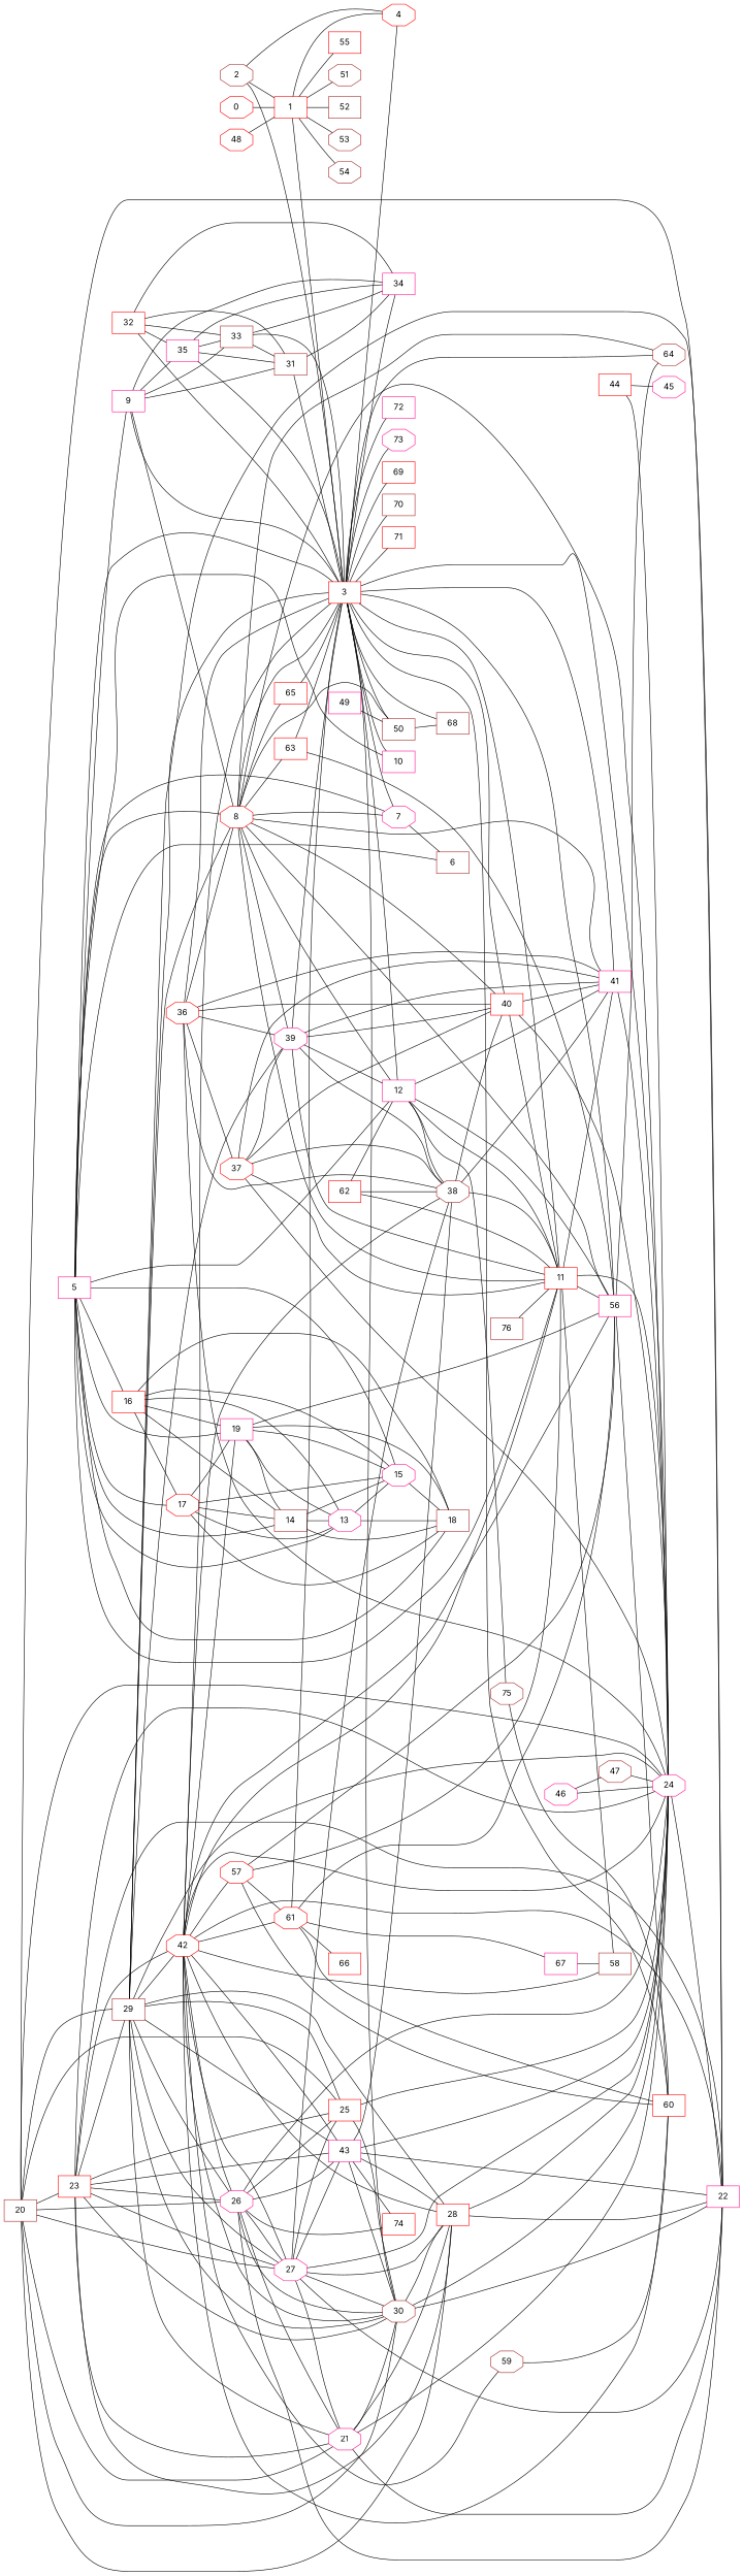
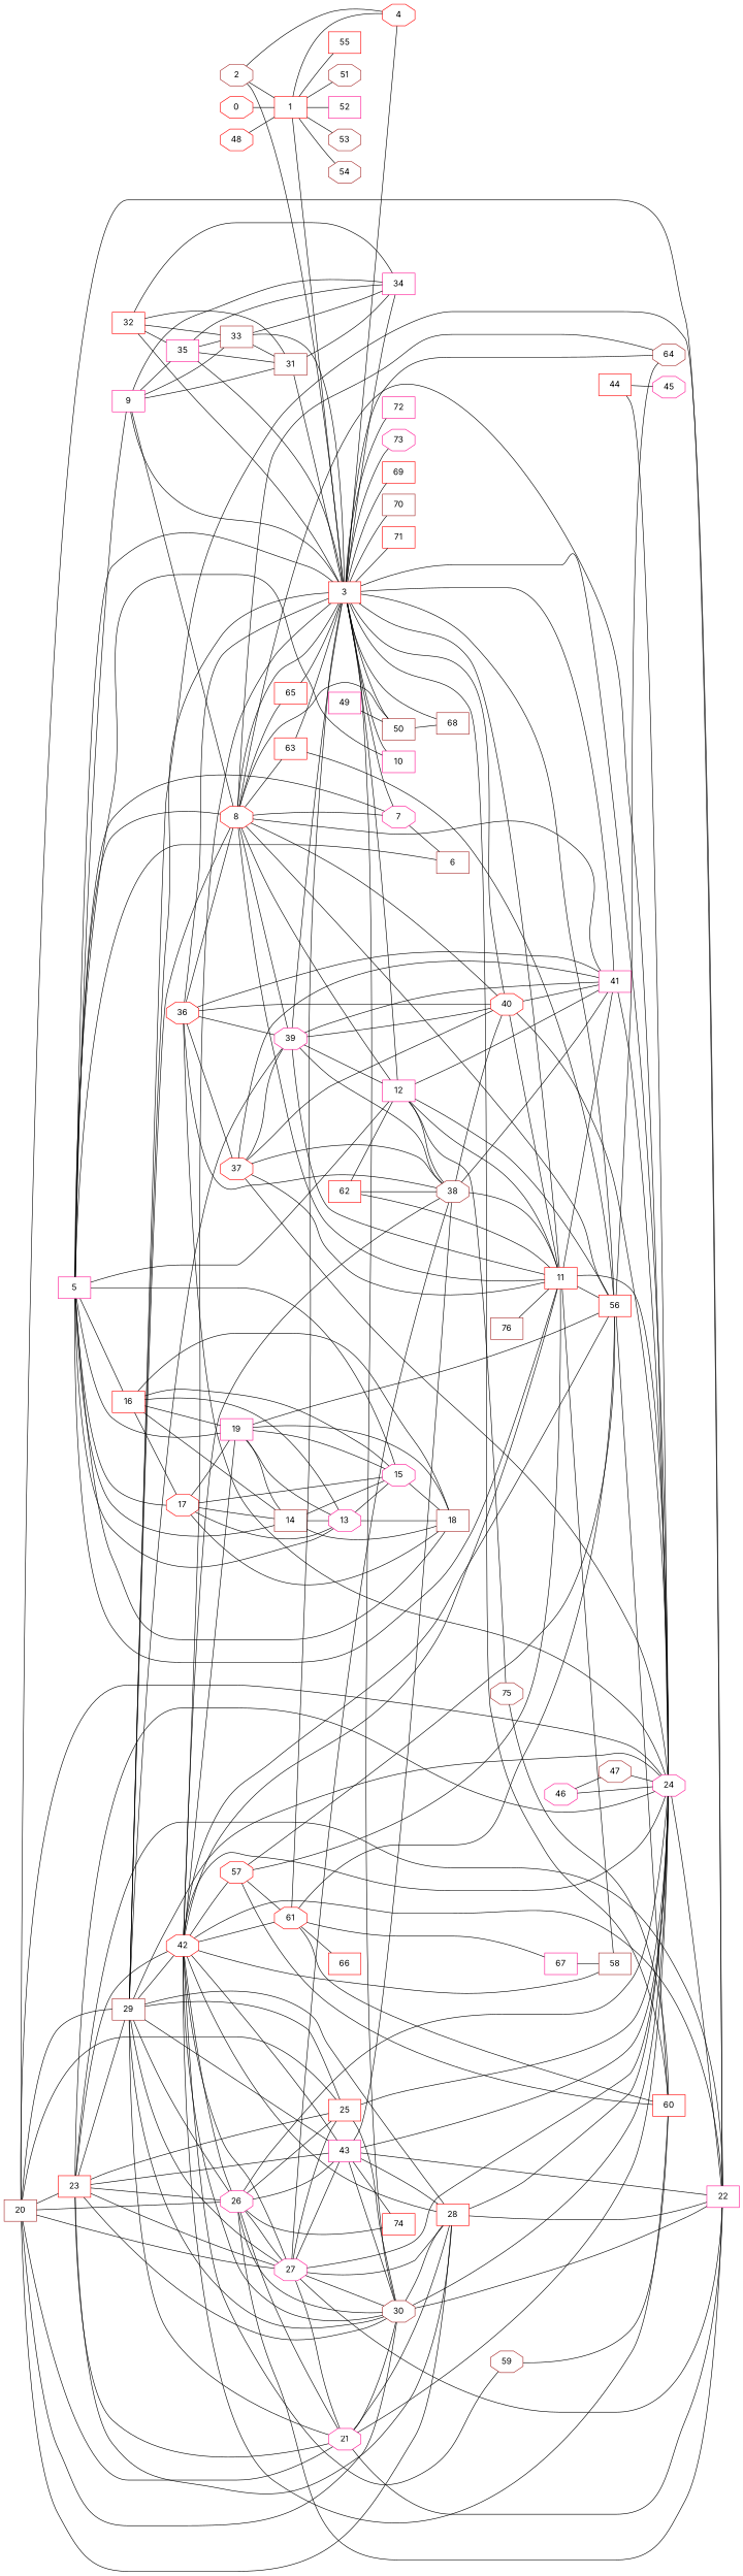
  graph {
    fontname=Inter
    rankdir=LR
    node [color=red fontname=Inter shape=box]
    edge [fontname=Inter]
    0 [shape=octagon]
    1
    3
    4 [shape=octagon]
    51 [color=brown shape=octagon]
-   52 [color=brown]
+   52 [color=deeppink]
    53 [color=brown shape=octagon]
    54 [color=brown shape=octagon]
    55
    7 [color=deeppink shape=octagon]
    10 [color=deeppink]
    11
    12 [color=deeppink]
    24 [color=deeppink shape=octagon]
    30 [color=brown shape=octagon]
    34 [color=deeppink]
-   40
+   40 [shape=octagon]
    41 [color=deeppink]
    50 [color=brown]
-   56 [color=deeppink]
+   56
    60
    64 [color=brown shape=octagon]
    68 [color=brown]
    69
    70 [color=brown]
    71
    72 [color=deeppink]
    73 [color=deeppink shape=octagon]
    2 [color=brown shape=octagon]
    6 [color=brown]
    58 [color=brown]
    38 [color=brown shape=octagon]
    75 [color=brown shape=octagon]
    22 [color=deeppink]
    28
    5 [color=deeppink]
    8 [shape=octagon]
    9 [color=deeppink]
    13 [color=deeppink shape=octagon]
    14 [color=brown]
    15 [color=deeppink shape=octagon]
    16
    17 [shape=octagon]
    18 [color=brown]
    19 [color=deeppink]
    39 [color=deeppink shape=octagon]
    63
    65
    31 [color=brown]
    33 [color=brown]
    35 [color=deeppink]
    32
    20 [color=brown]
    21 [color=deeppink shape=octagon]
    23
    25
    26 [color=deeppink shape=octagon]
    27 [color=deeppink shape=octagon]
    29 [color=brown]
    42 [shape=octagon]
    43 [color=deeppink]
    74
    57 [shape=octagon]
    59 [color=brown shape=octagon]
    61 [shape=octagon]
    36 [shape=octagon]
    37 [shape=octagon]
    66
    67 [color=deeppink]
    44
    45 [color=deeppink shape=octagon]
    46 [color=deeppink shape=octagon]
    47 [color=brown shape=octagon]
    48 [shape=octagon]
    49 [color=deeppink]
    62
    76 [color=brown]
    0 -- 1
    1 -- 3
    1 -- 4
    1 -- 51
    1 -- 52
    1 -- 53
    1 -- 54
    1 -- 55
    3 -- 4
    3 -- 7
    3 -- 10
    3 -- 11
    3 -- 12
    3 -- 24
    3 -- 30
    3 -- 34
    3 -- 40
    3 -- 41
    3 -- 50
    3 -- 56
    3 -- 60
    3 -- 64
    3 -- 68
    3 -- 69
    3 -- 70
    3 -- 71
    3 -- 72
    3 -- 73
    7 -- 6
    11 -- 24
    11 -- 41
    11 -- 56
    11 -- 58
    12 -- 11
    12 -- 41
    12 -- 56
    12 -- 38
    12 -- 75
    24 -- 22
    30 -- 24
    30 -- 22
    30 -- 28
    40 -- 11
    40 -- 24
    40 -- 41
    41 -- 24
    50 -- 68
    56 -- 60
    56 -- 64
    2 -- 1
    2 -- 3
    2 -- 4
    38 -- 11
    38 -- 40
    38 -- 41
    75 -- 60
    28 -- 24
    28 -- 22
    5 -- 3
    5 -- 7
    5 -- 10
    5 -- 11
    5 -- 12
    5 -- 6
    5 -- 8
    5 -- 9
    5 -- 13
    5 -- 14
    5 -- 15
    5 -- 16
    5 -- 17
    5 -- 18
    5 -- 19
    8 -- 3
    8 -- 7
    8 -- 11
    8 -- 12
    8 -- 24
    8 -- 40
    8 -- 41
    8 -- 50
    8 -- 56
    8 -- 64
    8 -- 39
    8 -- 63
    8 -- 65
    9 -- 3
    9 -- 34
    9 -- 8
    9 -- 31
    9 -- 33
    9 -- 35
    13 -- 15
    13 -- 18
    14 -- 13
    14 -- 15
    14 -- 18
    15 -- 18
    16 -- 13
    16 -- 14
    16 -- 15
    16 -- 17
    16 -- 18
    16 -- 19
    17 -- 13
    17 -- 14
    17 -- 15
    17 -- 18
    17 -- 19
    19 -- 56
    19 -- 13
    19 -- 14
    19 -- 15
    19 -- 18
    39 -- 3
    39 -- 11
    39 -- 12
    39 -- 40
    39 -- 41
    39 -- 38
    63 -- 3
    63 -- 56
    65 -- 3
    31 -- 3
    31 -- 34
    33 -- 3
    33 -- 34
    33 -- 31
    35 -- 3
    35 -- 34
    35 -- 31
    35 -- 33
    32 -- 3
    32 -- 34
    32 -- 31
    32 -- 33
    32 -- 35
    20 -- 24
    20 -- 30
    20 -- 22
    20 -- 28
    20 -- 21
    20 -- 23
    20 -- 25
    20 -- 26
    20 -- 27
    20 -- 29
    21 -- 24
    21 -- 30
    21 -- 22
    21 -- 28
    23 -- 24
    23 -- 30
    23 -- 22
    23 -- 28
    23 -- 21
    23 -- 25
    23 -- 26
    23 -- 27
    23 -- 29
    23 -- 42
    23 -- 43
    25 -- 24
    25 -- 30
    26 -- 24
    26 -- 30
    26 -- 22
    26 -- 21
    26 -- 25
    26 -- 27
    26 -- 43
    26 -- 74
    27 -- 24
    27 -- 30
    27 -- 38
    27 -- 22
    27 -- 28
    27 -- 21
    27 -- 25
    27 -- 43
    29 -- 3
    29 -- 24
    29 -- 30
    29 -- 22
    29 -- 28
    29 -- 8
    29 -- 39
    29 -- 21
    29 -- 25
    29 -- 26
    29 -- 27
    29 -- 42
    29 -- 43
    42 -- 3
    42 -- 11
    42 -- 24
    42 -- 30
    42 -- 56
    42 -- 60
    42 -- 58
    42 -- 38
    42 -- 22
    42 -- 28
    42 -- 19
    42 -- 26
    42 -- 27
    42 -- 43
    42 -- 57
    42 -- 59
    42 -- 61
    43 -- 24
    43 -- 30
    43 -- 38
    43 -- 22
    43 -- 28
    43 -- 74
    57 -- 11
    57 -- 56
    57 -- 60
    57 -- 61
    59 -- 60
    61 -- 3
    61 -- 56
    61 -- 60
    61 -- 66
    61 -- 67
    36 -- 3
    36 -- 24
    36 -- 40
    36 -- 41
    36 -- 38
    36 -- 8
    36 -- 39
    36 -- 37
    37 -- 11
    37 -- 24
    37 -- 40
    37 -- 41
    37 -- 38
    37 -- 39
    67 -- 58
    44 -- 24
    44 -- 45
    46 -- 24
    46 -- 47
    47 -- 24
    48 -- 1
    49 -- 50
    62 -- 11
    62 -- 12
    62 -- 38
    76 -- 11
  }
